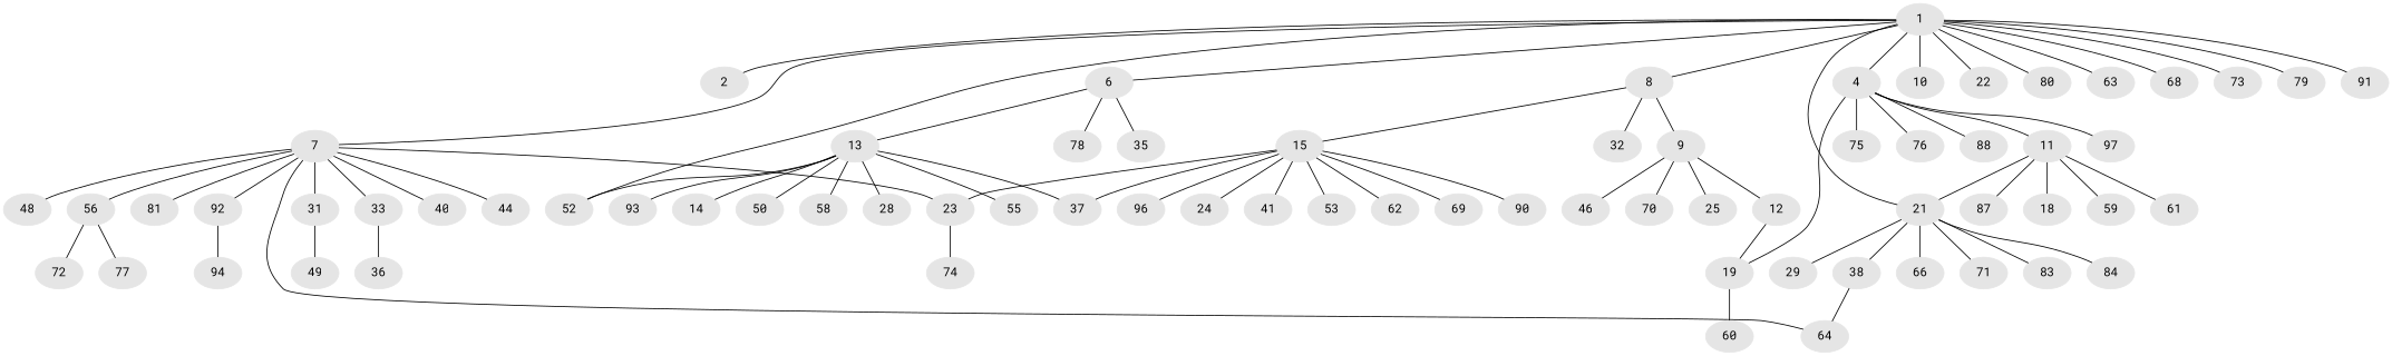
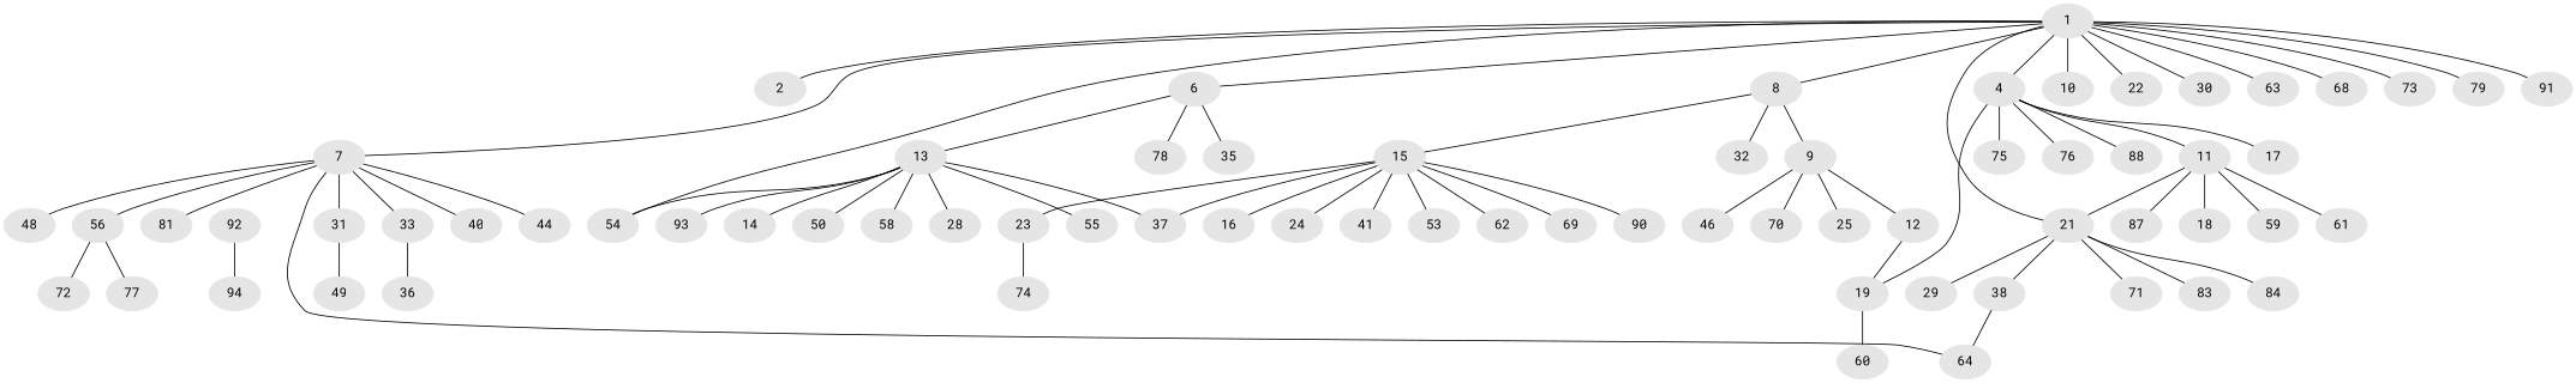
  graph {
    fontname="Roboto Mono"
    node [color=gray90 fontname="Roboto Mono" style=filled]
    edge [fontname="Roboto Mono"]
    1 [super="+3"]
    2
    4 [super="+5"]
    6 [super="+51"]
    7 [super="+20"]
    8 [super="+47"]
    10 [super="+42"]
    21 [super="+45"]
    22 [super="+39"]
-   30 [label=80]
-   54 [super="+67" label=52]
+   30
+   54 [super="+67"]
    63
    68
    73
    79
    91
    11 [super="+26"]
-   17 [label=97]
+   17
    19
    75
    76
    88
    13 [super="+27"]
    35
    78
    23 [super="+34"]
    31
    33
    40
    44
    48
    56 [super="+65"]
    64
    81
    92
    9 [super="+57"]
    15 [super="+43"]
    32
    29
    38
-   66
    71
    83 [super="+86"]
    84 [super="+89"]
    18
    59
    61
    87
    60
    14
    28 [super="+82"]
    37
    50
    55
    58
    93
    74
    49
    36
    72
    77
    94
    12
    25
    46
    70
-   16 [label=96]
+   16
    24 [super="+52"]
    41 [super="+80"]
    53
    62
    69
    90
    1 -- 2
    1 -- 4
    1 -- 6
    1 -- 7
    1 -- 8
    1 -- 10
    1 -- 21
    1 -- 22
    1 -- 30
    1 -- 54
    1 -- 63
    1 -- 68
    1 -- 73
    1 -- 79
    1 -- 91
    4 -- 11
    4 -- 17
    4 -- 19
    4 -- 75
    4 -- 76
    4 -- 88
    6 -- 13
    6 -- 35
    6 -- 78
-   7 -- 23
    7 -- 31
    7 -- 33
    7 -- 40
    7 -- 44
    7 -- 48
    7 -- 56
    7 -- 64
    7 -- 81
-   7 -- 92
    8 -- 9
    8 -- 15
    8 -- 32
    21 -- 29
    21 -- 38
-   21 -- 66
    21 -- 71
    21 -- 83
    21 -- 84
    11 -- 21
    11 -- 18
    11 -- 59
    11 -- 61
    11 -- 87
    19 -- 60
    13 -- 54
    13 -- 14
    13 -- 28
    13 -- 37
    13 -- 50
    13 -- 55
    13 -- 58
    13 -- 93
    23 -- 74
    31 -- 49
    33 -- 36
    56 -- 72
    56 -- 77
    92 -- 94
    9 -- 12
    9 -- 25
    9 -- 46
    9 -- 70
    15 -- 23
    15 -- 37
    15 -- 16
    15 -- 24
    15 -- 41
    15 -- 53
    15 -- 62
    15 -- 69
    15 -- 90
    38 -- 64
    12 -- 19
  }
